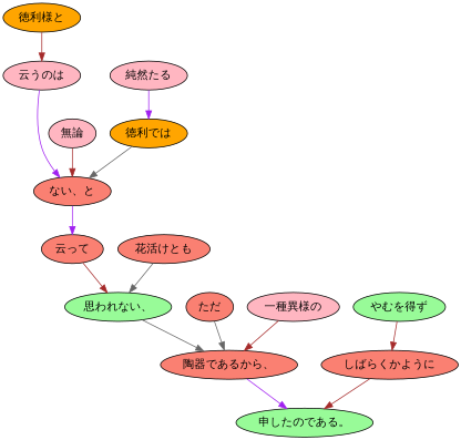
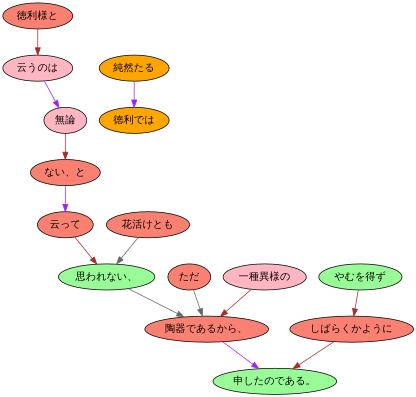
  digraph {
    node [fillcolor=salmon style=filled]
    edge [color=brown]
-   n1 [fillcolor=orange label="徳利様と"]
+   n1 [label="徳利様と"]
    n2 [fillcolor=lightpink label="云うのは"]
    n3 [label="ない、と"]
    n4 [label="云って"]
-   n5 [fillcolor=lightpink label="純然たる"]
+   n5 [fillcolor=orange label="純然たる"]
    n6 [fillcolor=orange label="徳利では"]
    n7 [fillcolor=lightpink label="無論"]
    n8 [fillcolor=palegreen label="思われない、"]
    n9 [label="陶器であるから、"]
    n10 [label="花活けとも"]
    n11 [fillcolor=palegreen label="申したのである。"]
    n12 [label="ただ"]
    n13 [fillcolor=lightpink label="一種異様の"]
    n14 [fillcolor=palegreen label="やむを得ず"]
    n15 [label="しばらくかように"]
    n1 -> n2
-   n2 -> n3 [color=purple]
+   n2 -> n7 [color=purple]
    n3 -> n4 [color=purple]
    n4 -> n8
    n5 -> n6 [color=purple]
-   n6 -> n3 [color=gray40]
    n7 -> n3
    n8 -> n9 [color=gray40]
    n9 -> n11 [color=purple]
    n10 -> n8 [color=gray40]
    n12 -> n9 [color=gray40]
    n13 -> n9
    n14 -> n15
    n15 -> n11
  }
